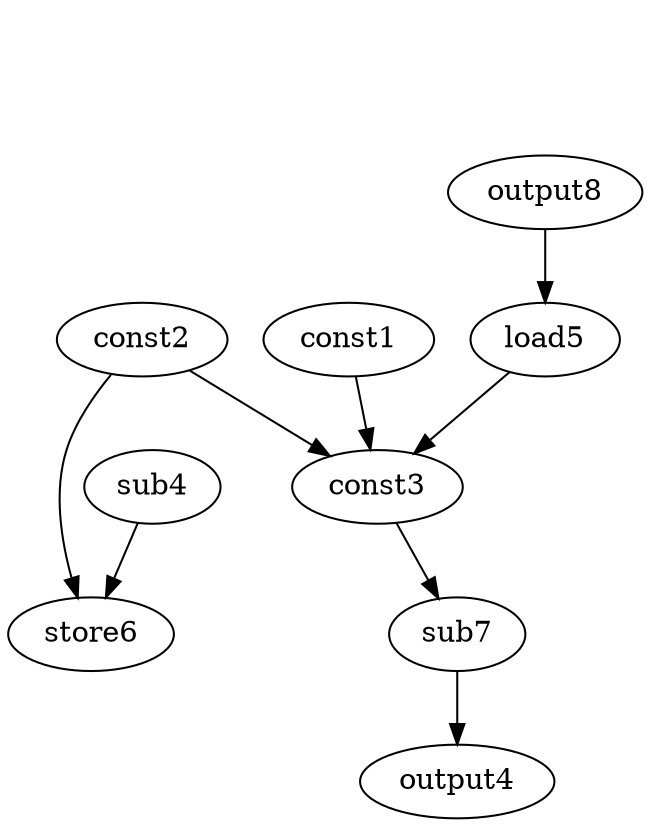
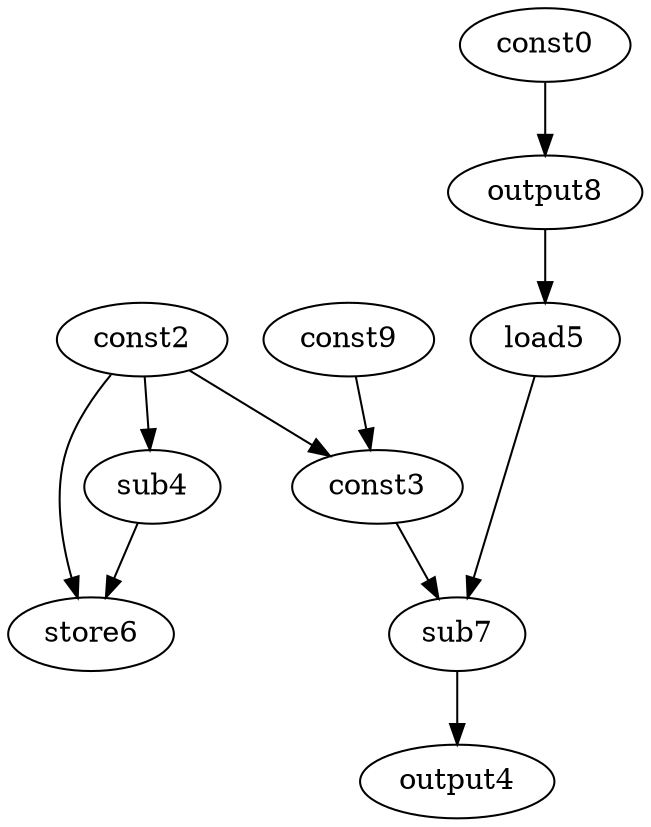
  digraph {
    node [opcode=const]
    edge [operand=0]
    output8 [opcode=output]
+   const0
    load5 [opcode=load]
    sub7 [opcode=sub]
    store6 [opcode=store]
    n6 [label=const3 opcode=add]
-   const1
+   const1 [label=const9]
    sub4 [opcode=sub]
    const2
    n10 [label=output4 opcode=output]
    output8 -> load5
-   load5 -> n6 [operand=1]
+   const0 -> output8
+   load5 -> sub7 [operand=1]
    sub7 -> n10
    n6 -> sub7
    const1 -> n6
    sub4 -> store6 [operand=1]
    const2 -> store6
    const2 -> n6 [operand=1]
+   const2 -> sub4 [operand=1]
  }
